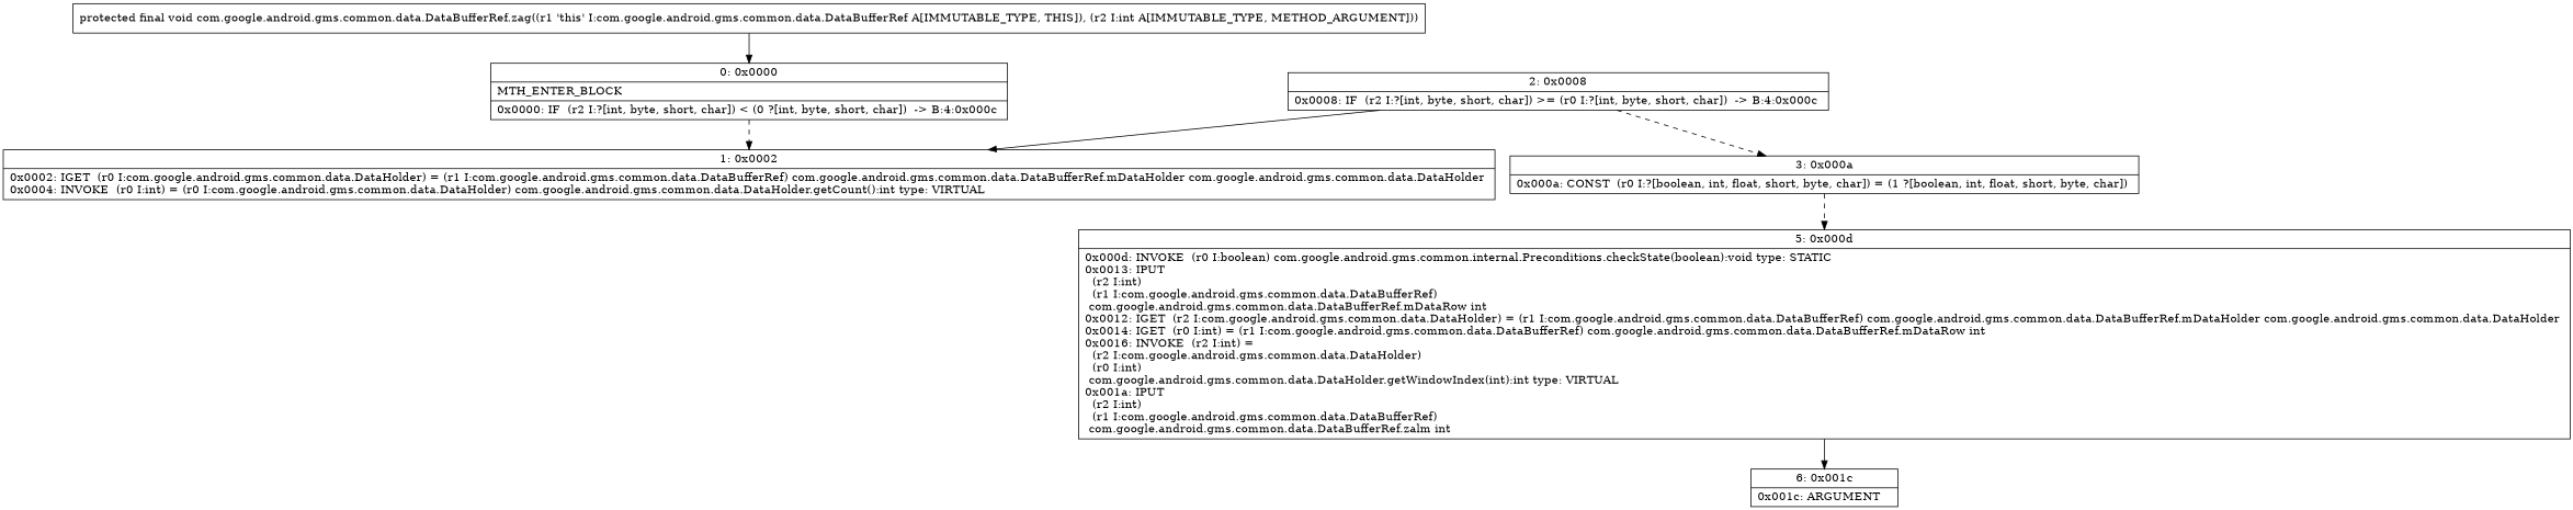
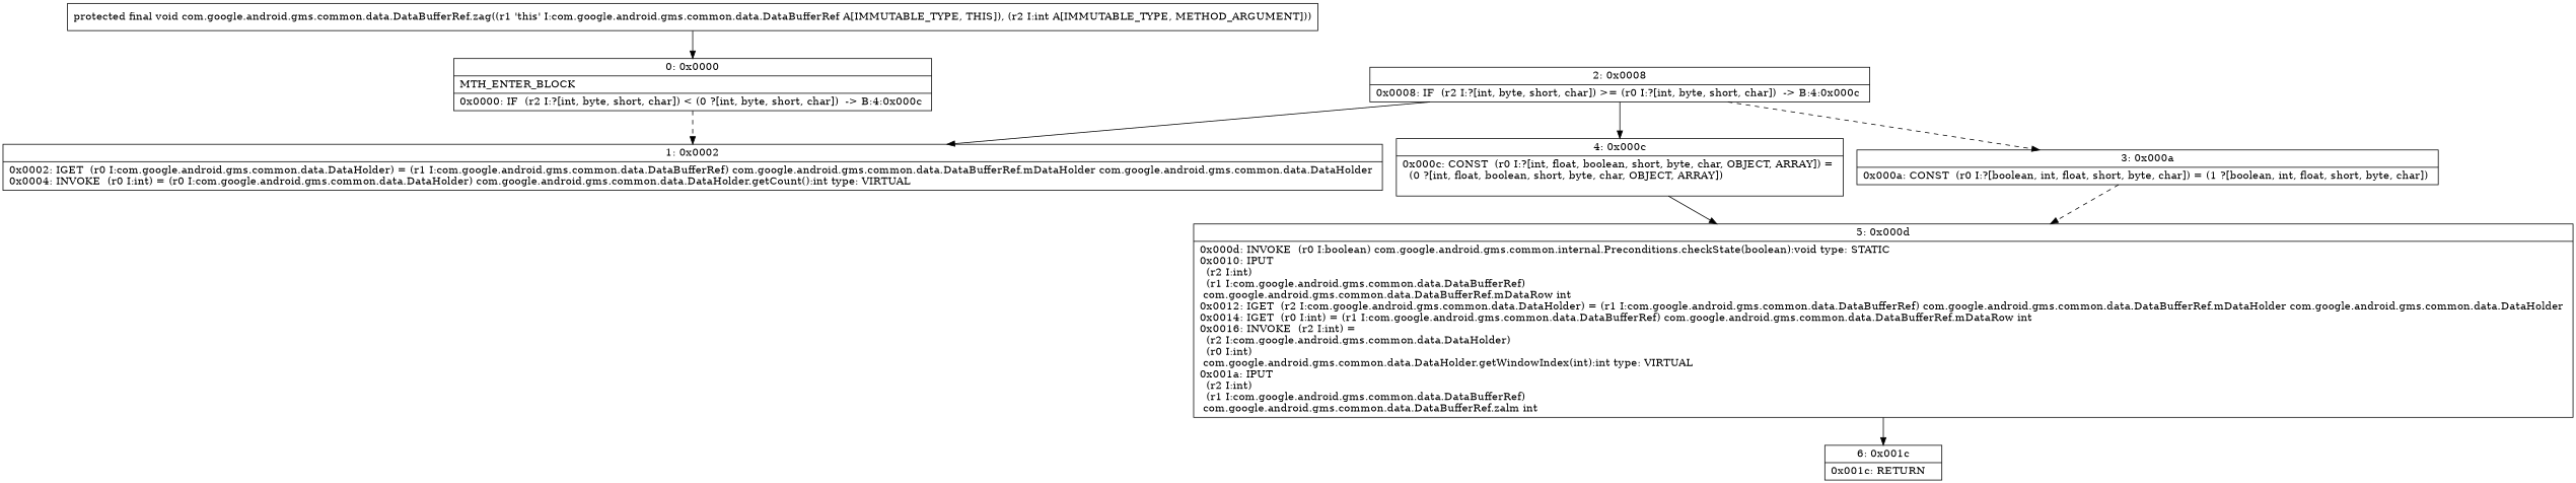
  digraph {
    node [shape=record]
    n1 [label="{0\:\ 0x0000|MTH_ENTER_BLOCK\l|0x0000: IF  (r2 I:?[int, byte, short, char]) \< (0 ?[int, byte, short, char])  \-\> B:4:0x000c \l}"]
    n2 [label="{1\:\ 0x0002|0x0002: IGET  (r0 I:com.google.android.gms.common.data.DataHolder) = (r1 I:com.google.android.gms.common.data.DataBufferRef) com.google.android.gms.common.data.DataBufferRef.mDataHolder com.google.android.gms.common.data.DataHolder \l0x0004: INVOKE  (r0 I:int) = (r0 I:com.google.android.gms.common.data.DataHolder) com.google.android.gms.common.data.DataHolder.getCount():int type: VIRTUAL \l}"]
-   n4 [label="{5\:\ 0x000d|0x000d: INVOKE  (r0 I:boolean) com.google.android.gms.common.internal.Preconditions.checkState(boolean):void type: STATIC \l0x0013: IPUT  \l  (r2 I:int)\l  (r1 I:com.google.android.gms.common.data.DataBufferRef)\l com.google.android.gms.common.data.DataBufferRef.mDataRow int \l0x0012: IGET  (r2 I:com.google.android.gms.common.data.DataHolder) = (r1 I:com.google.android.gms.common.data.DataBufferRef) com.google.android.gms.common.data.DataBufferRef.mDataHolder com.google.android.gms.common.data.DataHolder \l0x0014: IGET  (r0 I:int) = (r1 I:com.google.android.gms.common.data.DataBufferRef) com.google.android.gms.common.data.DataBufferRef.mDataRow int \l0x0016: INVOKE  (r2 I:int) = \l  (r2 I:com.google.android.gms.common.data.DataHolder)\l  (r0 I:int)\l com.google.android.gms.common.data.DataHolder.getWindowIndex(int):int type: VIRTUAL \l0x001a: IPUT  \l  (r2 I:int)\l  (r1 I:com.google.android.gms.common.data.DataBufferRef)\l com.google.android.gms.common.data.DataBufferRef.zalm int \l}"]
+   n3 [label="{4\:\ 0x000c|0x000c: CONST  (r0 I:?[int, float, boolean, short, byte, char, OBJECT, ARRAY]) = \l  (0 ?[int, float, boolean, short, byte, char, OBJECT, ARRAY])\l \l}"]
+   n4 [label="{5\:\ 0x000d|0x000d: INVOKE  (r0 I:boolean) com.google.android.gms.common.internal.Preconditions.checkState(boolean):void type: STATIC \l0x0010: IPUT  \l  (r2 I:int)\l  (r1 I:com.google.android.gms.common.data.DataBufferRef)\l com.google.android.gms.common.data.DataBufferRef.mDataRow int \l0x0012: IGET  (r2 I:com.google.android.gms.common.data.DataHolder) = (r1 I:com.google.android.gms.common.data.DataBufferRef) com.google.android.gms.common.data.DataBufferRef.mDataHolder com.google.android.gms.common.data.DataHolder \l0x0014: IGET  (r0 I:int) = (r1 I:com.google.android.gms.common.data.DataBufferRef) com.google.android.gms.common.data.DataBufferRef.mDataRow int \l0x0016: INVOKE  (r2 I:int) = \l  (r2 I:com.google.android.gms.common.data.DataHolder)\l  (r0 I:int)\l com.google.android.gms.common.data.DataHolder.getWindowIndex(int):int type: VIRTUAL \l0x001a: IPUT  \l  (r2 I:int)\l  (r1 I:com.google.android.gms.common.data.DataBufferRef)\l com.google.android.gms.common.data.DataBufferRef.zalm int \l}"]
    n5 [label="{2\:\ 0x0008|0x0008: IF  (r2 I:?[int, byte, short, char]) \>= (r0 I:?[int, byte, short, char])  \-\> B:4:0x000c \l}"]
    n6 [label="{3\:\ 0x000a|0x000a: CONST  (r0 I:?[boolean, int, float, short, byte, char]) = (1 ?[boolean, int, float, short, byte, char]) \l}"]
-   n7 [label="{6\:\ 0x001c|0x001c: ARGUMENT   \l}"]
+   n7 [label="{6\:\ 0x001c|0x001c: RETURN   \l}"]
    n8 [label="{protected final void com.google.android.gms.common.data.DataBufferRef.zag((r1 'this' I:com.google.android.gms.common.data.DataBufferRef A[IMMUTABLE_TYPE, THIS]), (r2 I:int A[IMMUTABLE_TYPE, METHOD_ARGUMENT])) }"]
    n1 -> n2 [style=dashed]
+   n3 -> n4
    n4 -> n7
    n5 -> n2
+   n5 -> n3
    n5 -> n6 [style=dashed]
    n6 -> n4 [style=dashed]
    n8 -> n1
  }
